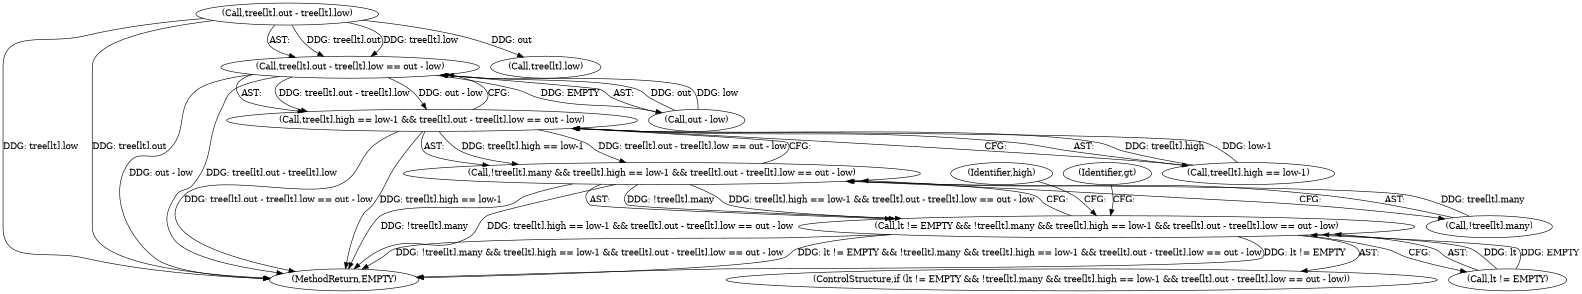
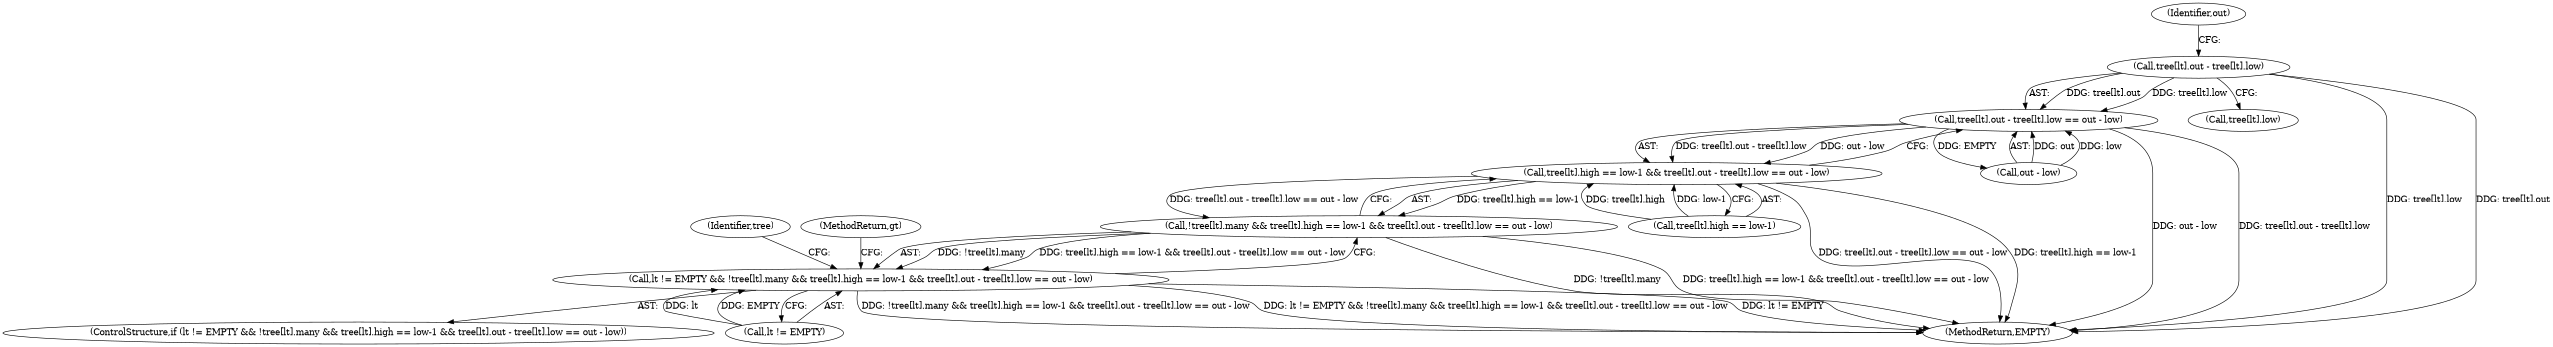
  digraph {
    n1 [label="(Call,tree[lt].out - tree[lt].low)"]
    n2 [label="(Call,tree[lt].out - tree[lt].low == out - low)"]
    n3 [label="(Call,tree[lt].low)"]
    n4 [label="(MethodReturn,EMPTY)"]
    n5 [label="(Call,tree[lt].high == low-1 && tree[lt].out - tree[lt].low == out - low)"]
    n6 [label="(Call,out - low)"]
    n7 [label="(Call,!tree[lt].many && tree[lt].high == low-1 && tree[lt].out - tree[lt].low == out - low)"]
    n8 [label="(Call,tree[lt].high == low-1)"]
    n9 [label="(Call,lt != EMPTY && !tree[lt].many && tree[lt].high == low-1 && tree[lt].out - tree[lt].low == out - low)"]
-   n10 [label="(Call,!tree[lt].many)"]
    n11 [label="(ControlStructure,if (lt != EMPTY && !tree[lt].many && tree[lt].high == low-1 && tree[lt].out - tree[lt].low == out - low))"]
    n12 [label="(Call,lt != EMPTY)"]
-   n13 [label="(Identifier,high)"]
-   n14 [label="(Identifier,gt)"]
+   n13 [label="(Identifier,tree)"]
+   n14 [label="(MethodReturn,gt)"]
+   n15 [label="(Identifier,out)"]
    n1 -> n2 [label="AST: "]
    n1 -> n2 [label="DDG: tree[lt].out"]
    n1 -> n2 [label="DDG: tree[lt].low"]
-   n1 -> n3 [label="DDG: out"]
+   n1 -> n3 [label="CFG: "]
    n1 -> n4 [label="DDG: tree[lt].low"]
    n1 -> n4 [label="DDG: tree[lt].out"]
    n2 -> n4 [label="DDG: out - low"]
    n2 -> n4 [label="DDG: tree[lt].out - tree[lt].low"]
    n2 -> n5 [label="AST: "]
    n2 -> n5 [label="DDG: tree[lt].out - tree[lt].low"]
    n2 -> n5 [label="DDG: out - low"]
    n2 -> n6 [label="DDG: EMPTY"]
    n5 -> n2 [label="CFG: "]
    n5 -> n4 [label="DDG: tree[lt].out - tree[lt].low == out - low"]
    n5 -> n4 [label="DDG: tree[lt].high == low-1"]
    n5 -> n7 [label="AST: "]
    n5 -> n7 [label="DDG: tree[lt].high == low-1"]
    n5 -> n7 [label="DDG: tree[lt].out - tree[lt].low == out - low"]
    n5 -> n8 [label="CFG: "]
    n6 -> n2 [label="AST: "]
    n6 -> n2 [label="DDG: out"]
    n6 -> n2 [label="DDG: low"]
    n7 -> n4 [label="DDG: !tree[lt].many"]
    n7 -> n4 [label="DDG: tree[lt].high == low-1 && tree[lt].out - tree[lt].low == out - low"]
    n7 -> n5 [label="CFG: "]
    n7 -> n9 [label="AST: "]
    n7 -> n9 [label="DDG: !tree[lt].many"]
    n7 -> n9 [label="DDG: tree[lt].high == low-1 && tree[lt].out - tree[lt].low == out - low"]
-   n7 -> n10 [label="CFG: "]
    n8 -> n5 [label="AST: "]
    n8 -> n5 [label="DDG: tree[lt].high"]
    n8 -> n5 [label="DDG: low-1"]
    n9 -> n4 [label="DDG: !tree[lt].many && tree[lt].high == low-1 && tree[lt].out - tree[lt].low == out - low"]
    n9 -> n4 [label="DDG: lt != EMPTY && !tree[lt].many && tree[lt].high == low-1 && tree[lt].out - tree[lt].low == out - low"]
    n9 -> n4 [label="DDG: lt != EMPTY"]
    n9 -> n7 [label="CFG: "]
    n9 -> n11 [label="AST: "]
    n9 -> n12 [label="CFG: "]
-   n10 -> n7 [label="AST: "]
-   n10 -> n7 [label="DDG: tree[lt].many"]
    n12 -> n9 [label="AST: "]
    n12 -> n9 [label="DDG: lt"]
    n12 -> n9 [label="DDG: EMPTY"]
    n13 -> n9 [label="CFG: "]
    n14 -> n9 [label="CFG: "]
+   n15 -> n1 [label="CFG: "]
  }
